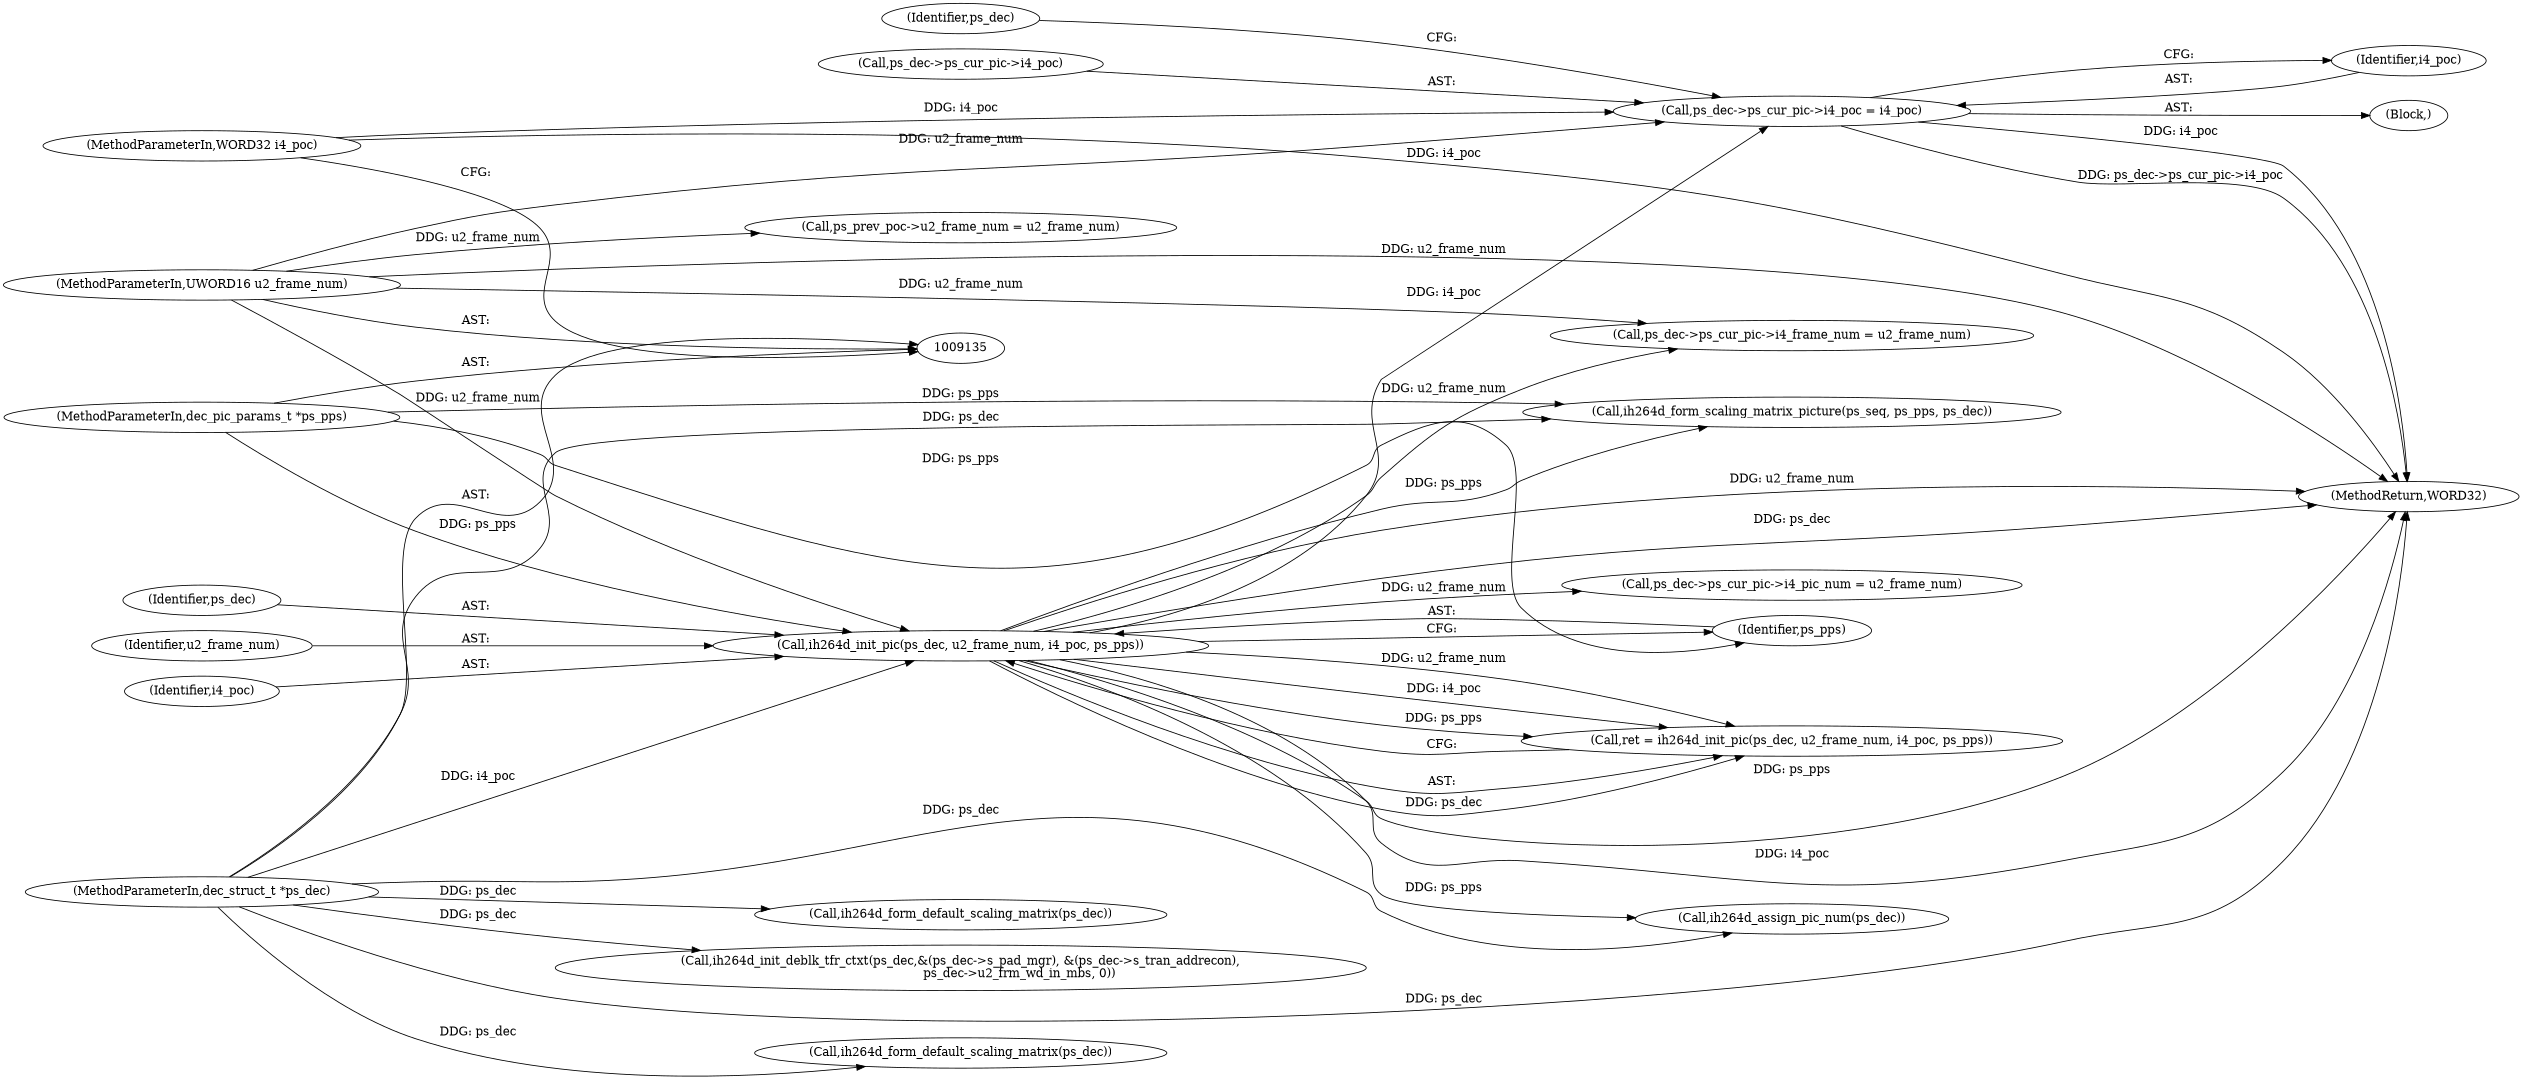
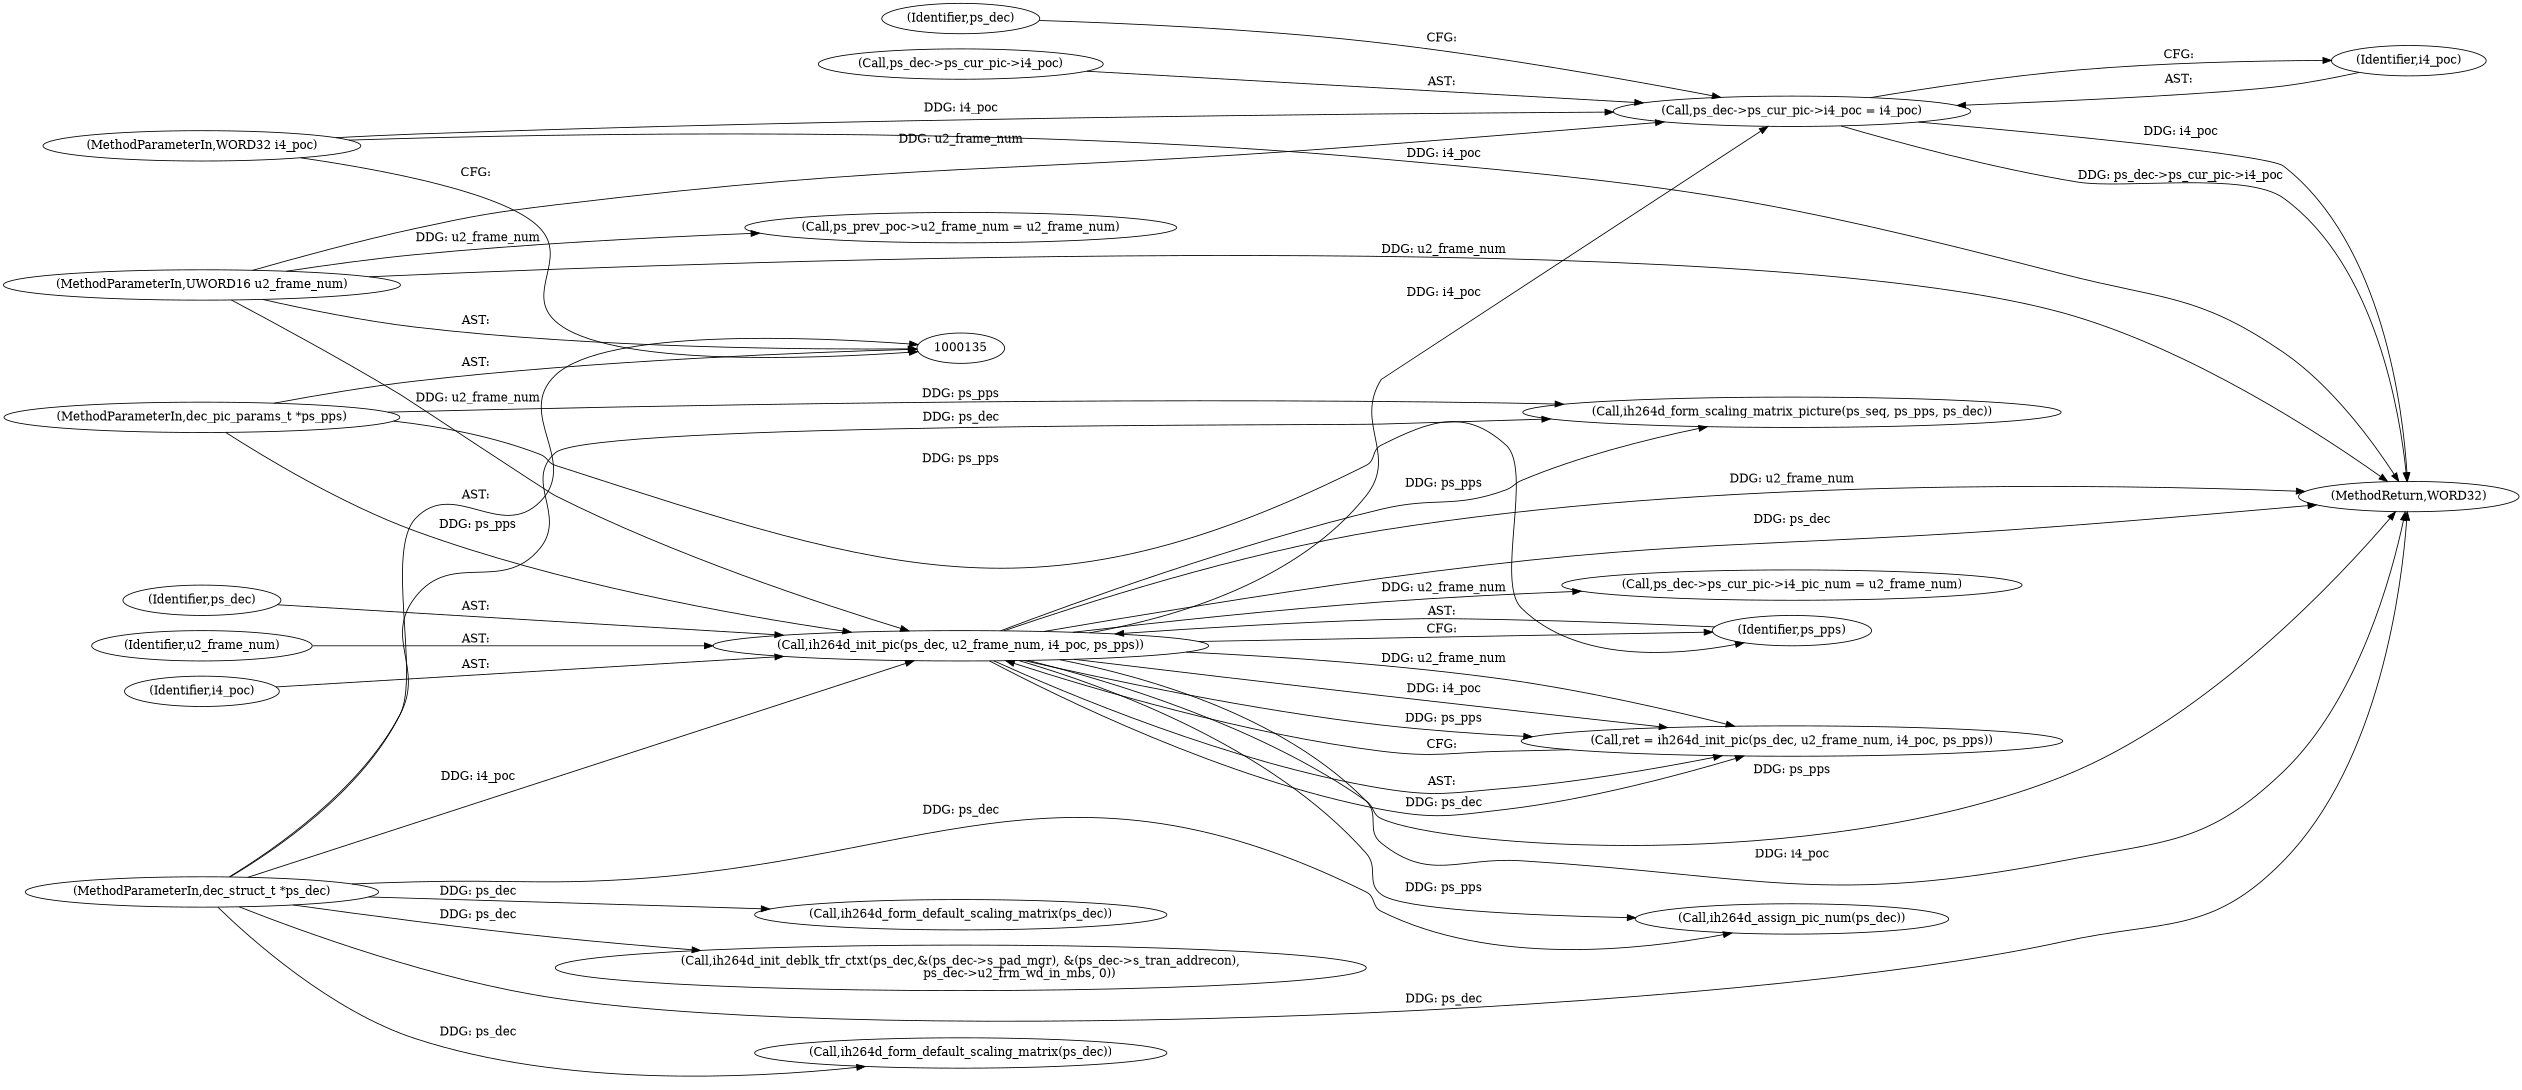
  digraph {
    rankdir=LR
    n1 [label="(Call,ps_dec->ps_cur_pic->i4_poc = i4_poc)"]
    n2 [label="(Identifier,i4_poc)"]
    n3 [label="(MethodReturn,WORD32)"]
-   n4 [label="(Block,)"]
    n5 [label="(Call,ih264d_init_pic(ps_dec, u2_frame_num, i4_poc, ps_pps))"]
-   n6 [label="(Call,ps_dec->ps_cur_pic->i4_frame_num = u2_frame_num)"]
    n7 [label="(Call,ret = ih264d_init_pic(ps_dec, u2_frame_num, i4_poc, ps_pps))"]
    n8 [label="(Call,ps_dec->ps_cur_pic->i4_pic_num = u2_frame_num)"]
    n9 [label="(Call,ih264d_form_scaling_matrix_picture(ps_seq, ps_pps, ps_dec))"]
    n10 [label="(Identifier,ps_pps)"]
    n11 [label="(Call,ih264d_assign_pic_num(ps_dec))"]
    n12 [label="(MethodParameterIn,dec_struct_t *ps_dec)"]
    n13 [label="(Call,ih264d_init_deblk_tfr_ctxt(ps_dec,&(ps_dec->s_pad_mgr), &(ps_dec->s_tran_addrecon),\n                               ps_dec->u2_frm_wd_in_mbs, 0))"]
    n14 [label="(Call,ih264d_form_default_scaling_matrix(ps_dec))"]
    n15 [label="(Call,ih264d_form_default_scaling_matrix(ps_dec))"]
-   1000135 [label=1009135]
+   1000135
    n17 [label="(MethodParameterIn,UWORD16 u2_frame_num)"]
    n18 [label="(Call,ps_prev_poc->u2_frame_num = u2_frame_num)"]
    n19 [label="(MethodParameterIn,WORD32 i4_poc)"]
    n20 [label="(MethodParameterIn,dec_pic_params_t *ps_pps)"]
    n21 [label="(Identifier,ps_dec)"]
    n22 [label="(Identifier,i4_poc)"]
    n23 [label="(Identifier,ps_dec)"]
    n24 [label="(Call,ps_dec->ps_cur_pic->i4_poc)"]
    n25 [label="(Identifier,u2_frame_num)"]
    n1 -> n2 [label="CFG: "]
    n1 -> n3 [label="DDG: i4_poc"]
    n1 -> n3 [label="DDG: ps_dec->ps_cur_pic->i4_poc"]
-   n1 -> n4 [label="AST: "]
    n2 -> n1 [label="AST: "]
    n5 -> n1 [label="DDG: i4_poc"]
    n5 -> n3 [label="DDG: u2_frame_num"]
    n5 -> n3 [label="DDG: ps_dec"]
    n5 -> n3 [label="DDG: ps_pps"]
    n5 -> n3 [label="DDG: i4_poc"]
-   n5 -> n6 [label="DDG: u2_frame_num"]
    n5 -> n7 [label="AST: "]
    n5 -> n7 [label="DDG: ps_dec"]
    n5 -> n7 [label="DDG: u2_frame_num"]
    n5 -> n7 [label="DDG: i4_poc"]
    n5 -> n7 [label="DDG: ps_pps"]
    n5 -> n8 [label="DDG: u2_frame_num"]
    n5 -> n9 [label="DDG: ps_pps"]
    n5 -> n10 [label="CFG: "]
    n5 -> n11 [label="DDG: ps_pps"]
    n7 -> n5 [label="CFG: "]
    n10 -> n5 [label="AST: "]
    n12 -> n3 [label="DDG: ps_dec"]
    n12 -> n5 [label="DDG: i4_poc"]
    n12 -> n9 [label="DDG: ps_dec"]
    n12 -> n11 [label="DDG: ps_dec"]
    n12 -> n13 [label="DDG: ps_dec"]
    n12 -> n14 [label="DDG: ps_dec"]
    n12 -> n15 [label="DDG: ps_dec"]
    n12 -> 1000135 [label="AST: "]
    n17 -> n1 [label="DDG: u2_frame_num"]
    n17 -> n3 [label="DDG: u2_frame_num"]
    n17 -> n5 [label="DDG: u2_frame_num"]
-   n17 -> n6 [label="DDG: u2_frame_num"]
    n17 -> 1000135 [label="AST: "]
    n17 -> n18 [label="DDG: u2_frame_num"]
    n19 -> n1 [label="DDG: i4_poc"]
    n19 -> n3 [label="DDG: i4_poc"]
    n19 -> 1000135 [label="CFG: "]
    n20 -> n5 [label="DDG: ps_pps"]
    n20 -> n9 [label="DDG: ps_pps"]
    n20 -> n10 [label="DDG: ps_pps"]
    n20 -> 1000135 [label="AST: "]
    n21 -> n1 [label="CFG: "]
    n22 -> n5 [label="AST: "]
    n23 -> n5 [label="AST: "]
    n24 -> n1 [label="AST: "]
    n25 -> n5 [label="AST: "]
  }
